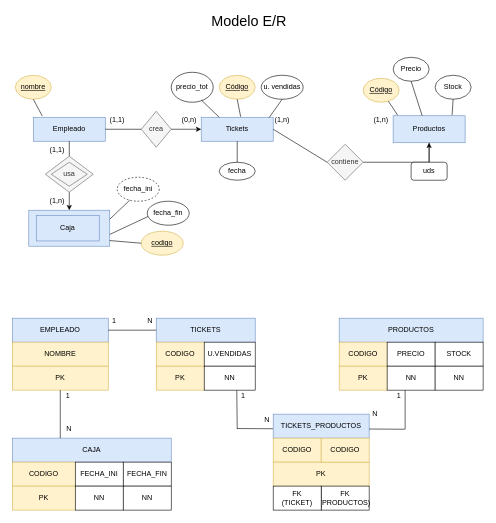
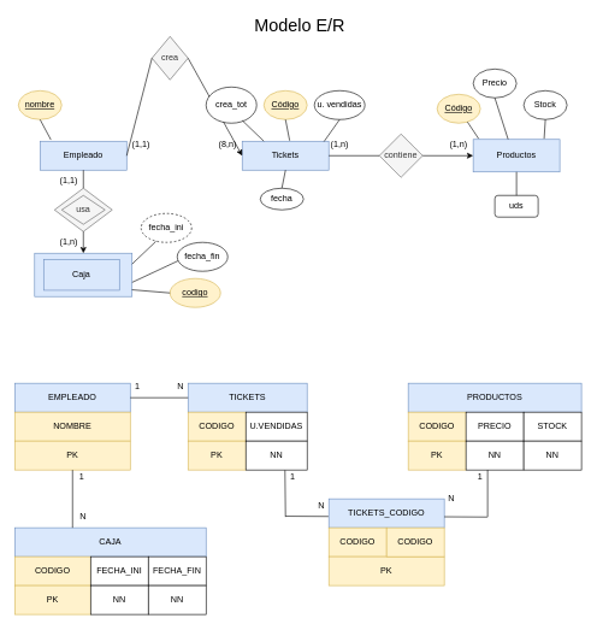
  <mxCell id="0" />
  <mxCell id="1" parent="0" />
  <mxCell id="2" value="Empleado" style="rounded=0;whiteSpace=wrap;html=1;fillColor=#dae8fc;strokeColor=#6c8ebf;" parent="1" vertex="1"><mxGeometry x="55" y="195" width="120" height="40" as="geometry" /></mxCell>
  <mxCell id="3" value="&lt;u&gt;nombre&lt;/u&gt;" style="ellipse;whiteSpace=wrap;html=1;fillColor=#fff2cc;strokeColor=#d6b656;" parent="1" vertex="1"><mxGeometry x="25" y="125" width="60" height="40" as="geometry" /></mxCell>
  <mxCell id="4" value="" style="endArrow=none;html=1;rounded=0;entryX=0.5;entryY=1;entryDx=0;entryDy=0;exitX=0.125;exitY=-0.05;exitDx=0;exitDy=0;exitPerimeter=0;" parent="1" source="2" target="3" edge="1"><mxGeometry width="50" height="50" relative="1" as="geometry"><mxPoint x="365" y="415" as="sourcePoint" /><mxPoint x="415" y="365" as="targetPoint" /></mxGeometry></mxCell>
- <mxCell id="5" value="crea" style="rhombus;whiteSpace=wrap;html=1;rounded=0;fillColor=#f5f5f5;fontColor=#333333;strokeColor=#666666;" parent="1" vertex="1"><mxGeometry x="235" y="185" width="50" height="60" as="geometry" /></mxCell>
+ <mxCell id="5" value="crea" style="rhombus;whiteSpace=wrap;html=1;rounded=0;fillColor=#f5f5f5;fontColor=#333333;strokeColor=#666666;" parent="1" vertex="1"><mxGeometry x="210" y="50" width="50" height="60" as="geometry" /></mxCell>
  <mxCell id="6" value="Tickets" style="whiteSpace=wrap;html=1;rounded=0;fillColor=#dae8fc;strokeColor=#6c8ebf;" parent="1" vertex="1"><mxGeometry x="335" y="195" width="120" height="40" as="geometry" /></mxCell>
  <mxCell id="7" value="" style="endArrow=none;html=1;rounded=0;exitX=1;exitY=0.5;exitDx=0;exitDy=0;entryX=0;entryY=0.5;entryDx=0;entryDy=0;" parent="1" source="2" target="5" edge="1"><mxGeometry width="50" height="50" relative="1" as="geometry"><mxPoint x="365" y="415" as="sourcePoint" /><mxPoint x="415" y="365" as="targetPoint" /></mxGeometry></mxCell>
  <mxCell id="8" value="" style="endArrow=classic;html=1;rounded=0;exitX=1;exitY=0.5;exitDx=0;exitDy=0;entryX=0;entryY=0.5;entryDx=0;entryDy=0;" parent="1" source="5" target="6" edge="1"><mxGeometry width="50" height="50" relative="1" as="geometry"><mxPoint x="365" y="415" as="sourcePoint" /><mxPoint x="415" y="365" as="targetPoint" /></mxGeometry></mxCell>
  <mxCell id="9" value="u. vendidas" style="ellipse;whiteSpace=wrap;html=1;" parent="1" vertex="1"><mxGeometry x="435" y="125" width="70" height="40" as="geometry" /></mxCell>
  <mxCell id="10" value="" style="endArrow=none;html=1;rounded=0;entryX=0.5;entryY=1;entryDx=0;entryDy=0;exitX=0.945;exitY=0.01;exitDx=0;exitDy=0;exitPerimeter=0;" parent="1" source="6" target="9" edge="1"><mxGeometry width="50" height="50" relative="1" as="geometry"><mxPoint x="365" y="405" as="sourcePoint" /><mxPoint x="415" y="355" as="targetPoint" /></mxGeometry></mxCell>
  <mxCell id="11" value="&lt;u&gt;Código&lt;/u&gt;" style="ellipse;whiteSpace=wrap;html=1;fillColor=#fff2cc;strokeColor=#d6b656;" parent="1" vertex="1"><mxGeometry x="365" y="125" width="60" height="40" as="geometry" /></mxCell>
  <mxCell id="12" value="" style="endArrow=none;html=1;rounded=0;entryX=0.5;entryY=1;entryDx=0;entryDy=0;exitX=0.548;exitY=-0.02;exitDx=0;exitDy=0;exitPerimeter=0;" parent="1" source="6" target="11" edge="1"><mxGeometry width="50" height="50" relative="1" as="geometry"><mxPoint x="365" y="405" as="sourcePoint" /><mxPoint x="415" y="355" as="targetPoint" /></mxGeometry></mxCell>
- <mxCell id="13" value="precio_tot" style="ellipse;whiteSpace=wrap;html=1;" parent="1" vertex="1"><mxGeometry x="285" y="120" width="70" height="50" as="geometry" /></mxCell>
+ <mxCell id="13" value="crea_tot" style="ellipse;whiteSpace=wrap;html=1;" parent="1" vertex="1"><mxGeometry x="285" y="120" width="70" height="50" as="geometry" /></mxCell>
  <mxCell id="14" value="" style="endArrow=none;html=1;rounded=0;entryX=0.719;entryY=0.929;entryDx=0;entryDy=0;exitX=0.25;exitY=0;exitDx=0;exitDy=0;entryPerimeter=0;" parent="1" source="6" target="13" edge="1"><mxGeometry width="50" height="50" relative="1" as="geometry"><mxPoint x="255" y="195" as="sourcePoint" /><mxPoint x="305" y="145" as="targetPoint" /></mxGeometry></mxCell>
  <mxCell id="15" value="" style="edgeStyle=orthogonalEdgeStyle;rounded=0;orthogonalLoop=1;jettySize=auto;html=1;" parent="1" source="16" target="17" edge="1"><mxGeometry relative="1" as="geometry" /></mxCell>
- <mxCell id="16" value="contiene" style="rhombus;whiteSpace=wrap;html=1;rounded=0;fillColor=#f5f5f5;fontColor=#333333;strokeColor=#666666;" parent="1" vertex="1"><mxGeometry x="545" y="240" width="60" height="60" as="geometry" /></mxCell>
+ <mxCell id="16" value="contiene" style="rhombus;whiteSpace=wrap;html=1;rounded=0;fillColor=#f5f5f5;fontColor=#333333;strokeColor=#666666;" parent="1" vertex="1"><mxGeometry x="525" y="185" width="60" height="60" as="geometry" /></mxCell>
  <mxCell id="17" value="Productos" style="whiteSpace=wrap;html=1;rounded=0;fillColor=#dae8fc;strokeColor=#6c8ebf;" parent="1" vertex="1"><mxGeometry x="655" y="192.5" width="120" height="45" as="geometry" /></mxCell>
  <mxCell id="18" value="&lt;u&gt;Código&lt;/u&gt;" style="ellipse;whiteSpace=wrap;html=1;fillColor=#fff2cc;strokeColor=#d6b656;" parent="1" vertex="1"><mxGeometry x="605" y="130" width="60" height="40" as="geometry" /></mxCell>
  <mxCell id="19" value="Stock" style="ellipse;whiteSpace=wrap;html=1;" parent="1" vertex="1"><mxGeometry x="725" y="125" width="60" height="40" as="geometry" /></mxCell>
  <mxCell id="20" value="" style="endArrow=none;html=1;rounded=0;entryX=0.819;entryY=-0.022;entryDx=0;entryDy=0;entryPerimeter=0;exitX=0.5;exitY=1;exitDx=0;exitDy=0;" parent="1" source="19" target="17" edge="1"><mxGeometry width="50" height="50" relative="1" as="geometry"><mxPoint x="505" y="245" as="sourcePoint" /><mxPoint x="555" y="195" as="targetPoint" /></mxGeometry></mxCell>
  <mxCell id="21" value="" style="endArrow=none;html=1;rounded=0;exitX=0.063;exitY=-0.022;exitDx=0;exitDy=0;exitPerimeter=0;" parent="1" source="17" target="18" edge="1"><mxGeometry width="50" height="50" relative="1" as="geometry"><mxPoint x="505" y="245" as="sourcePoint" /><mxPoint x="555" y="195" as="targetPoint" /></mxGeometry></mxCell>
  <mxCell id="22" value="Precio" style="ellipse;whiteSpace=wrap;html=1;" parent="1" vertex="1"><mxGeometry x="655" y="95" width="60" height="40" as="geometry" /></mxCell>
  <mxCell id="23" value="" style="endArrow=none;html=1;rounded=0;entryX=0.5;entryY=1;entryDx=0;entryDy=0;exitX=0.403;exitY=-0.004;exitDx=0;exitDy=0;exitPerimeter=0;" parent="1" source="17" target="22" edge="1"><mxGeometry width="50" height="50" relative="1" as="geometry"><mxPoint x="505" y="245" as="sourcePoint" /><mxPoint x="555" y="195" as="targetPoint" /></mxGeometry></mxCell>
  <mxCell id="24" value="" style="endArrow=none;html=1;rounded=0;exitX=1;exitY=0.5;exitDx=0;exitDy=0;entryX=0;entryY=0.5;entryDx=0;entryDy=0;" parent="1" source="6" target="16" edge="1"><mxGeometry width="50" height="50" relative="1" as="geometry"><mxPoint x="315" y="235" as="sourcePoint" /><mxPoint x="365" y="185" as="targetPoint" /></mxGeometry></mxCell>
  <mxCell id="25" value="&lt;font style=&quot;font-size: 24px&quot;&gt;Modelo E/R&lt;/font&gt;" style="text;html=1;strokeColor=none;fillColor=none;align=center;verticalAlign=middle;whiteSpace=wrap;rounded=0;dashed=1;" parent="1" vertex="1"><mxGeometry x="285" y="20" width="260" height="30" as="geometry" /></mxCell>
- <mxCell id="26" value="(0,n)" style="text;html=1;strokeColor=none;fillColor=none;align=center;verticalAlign=middle;whiteSpace=wrap;rounded=0;dashed=1;fontSize=12;" parent="1" vertex="1"><mxGeometry x="285" y="185" width="60" height="30" as="geometry" /></mxCell>
+ <mxCell id="26" value="(8,n)" style="text;html=1;strokeColor=none;fillColor=none;align=center;verticalAlign=middle;whiteSpace=wrap;rounded=0;dashed=1;fontSize=12;" parent="1" vertex="1"><mxGeometry x="285" y="185" width="60" height="30" as="geometry" /></mxCell>
  <mxCell id="27" value="(1,1)" style="text;html=1;strokeColor=none;fillColor=none;align=center;verticalAlign=middle;whiteSpace=wrap;rounded=0;dashed=1;fontSize=12;" parent="1" vertex="1"><mxGeometry x="165" y="185" width="60" height="30" as="geometry" /></mxCell>
  <mxCell id="28" value="(1,n)" style="text;html=1;strokeColor=none;fillColor=none;align=center;verticalAlign=middle;whiteSpace=wrap;rounded=0;dashed=1;fontSize=12;" parent="1" vertex="1"><mxGeometry x="440" y="185" width="60" height="30" as="geometry" /></mxCell>
  <mxCell id="29" value="(1,n)" style="text;html=1;strokeColor=none;fillColor=none;align=center;verticalAlign=middle;whiteSpace=wrap;rounded=0;dashed=1;fontSize=12;" parent="1" vertex="1"><mxGeometry x="605" y="185" width="60" height="30" as="geometry" /></mxCell>
  <mxCell id="30" value="EMPLEADO" style="rounded=0;whiteSpace=wrap;html=1;fontSize=12;fillColor=#dae8fc;strokeColor=#6c8ebf;" parent="1" vertex="1"><mxGeometry x="20" y="530" width="160" height="40" as="geometry" /></mxCell>
  <mxCell id="31" value="NOMBRE" style="rounded=0;whiteSpace=wrap;html=1;fontSize=12;fillColor=#fff2cc;strokeColor=#d6b656;" parent="1" vertex="1"><mxGeometry x="20" y="570" width="160" height="40" as="geometry" /></mxCell>
  <mxCell id="32" value="PK" style="rounded=0;whiteSpace=wrap;html=1;fontSize=12;fillColor=#fff2cc;strokeColor=#d6b656;" parent="1" vertex="1"><mxGeometry x="20" y="610" width="160" height="40" as="geometry" /></mxCell>
  <mxCell id="33" value="TICKETS" style="rounded=0;whiteSpace=wrap;html=1;fontSize=12;fillColor=#dae8fc;strokeColor=#6c8ebf;" parent="1" vertex="1"><mxGeometry x="260" y="530" width="165" height="40" as="geometry" /></mxCell>
  <mxCell id="34" value="CODIGO" style="rounded=0;whiteSpace=wrap;html=1;fontSize=12;fillColor=#fff2cc;strokeColor=#d6b656;" parent="1" vertex="1"><mxGeometry x="260" y="570" width="80" height="40" as="geometry" /></mxCell>
  <mxCell id="35" value="PK" style="rounded=0;whiteSpace=wrap;html=1;fontSize=12;fillColor=#fff2cc;strokeColor=#d6b656;" parent="1" vertex="1"><mxGeometry x="260" y="610" width="80" height="40" as="geometry" /></mxCell>
  <mxCell id="36" value="U.VENDIDAS" style="rounded=0;whiteSpace=wrap;html=1;fontSize=12;" parent="1" vertex="1"><mxGeometry x="340" y="570" width="85" height="40" as="geometry" /></mxCell>
  <mxCell id="37" value="NN" style="rounded=0;whiteSpace=wrap;html=1;fontSize=12;" parent="1" vertex="1"><mxGeometry x="340" y="610" width="85" height="40" as="geometry" /></mxCell>
  <mxCell id="38" value="PRODUCTOS" style="rounded=0;whiteSpace=wrap;html=1;fontSize=12;fillColor=#dae8fc;strokeColor=#6c8ebf;" parent="1" vertex="1"><mxGeometry x="565" y="530" width="240" height="40" as="geometry" /></mxCell>
  <mxCell id="39" value="CODIGO" style="rounded=0;whiteSpace=wrap;html=1;fontSize=12;fillColor=#fff2cc;strokeColor=#d6b656;" parent="1" vertex="1"><mxGeometry x="565" y="570" width="80" height="40" as="geometry" /></mxCell>
  <mxCell id="40" value="PK" style="rounded=0;whiteSpace=wrap;html=1;fontSize=12;fillColor=#fff2cc;strokeColor=#d6b656;" parent="1" vertex="1"><mxGeometry x="565" y="610" width="80" height="40" as="geometry" /></mxCell>
  <mxCell id="41" value="PRECIO" style="rounded=0;whiteSpace=wrap;html=1;fontSize=12;" parent="1" vertex="1"><mxGeometry x="645" y="570" width="80" height="40" as="geometry" /></mxCell>
  <mxCell id="42" value="NN" style="rounded=0;whiteSpace=wrap;html=1;fontSize=12;" parent="1" vertex="1"><mxGeometry x="645" y="610" width="80" height="40" as="geometry" /></mxCell>
  <mxCell id="43" value="STOCK" style="rounded=0;whiteSpace=wrap;html=1;fontSize=12;" parent="1" vertex="1"><mxGeometry x="725" y="570" width="80" height="40" as="geometry" /></mxCell>
  <mxCell id="44" value="NN" style="rounded=0;whiteSpace=wrap;html=1;fontSize=12;" parent="1" vertex="1"><mxGeometry x="725" y="610" width="80" height="40" as="geometry" /></mxCell>
  <mxCell id="45" value="" style="endArrow=none;html=1;rounded=0;fontSize=12;exitX=1;exitY=0.5;exitDx=0;exitDy=0;entryX=0;entryY=0.5;entryDx=0;entryDy=0;" parent="1" source="30" edge="1" target="33"><mxGeometry width="50" height="50" relative="1" as="geometry"><mxPoint x="380" y="640" as="sourcePoint" /><mxPoint x="230" y="550" as="targetPoint" /></mxGeometry></mxCell>
  <mxCell id="46" value="1" style="text;html=1;strokeColor=none;fillColor=none;align=center;verticalAlign=middle;whiteSpace=wrap;rounded=0;fontSize=12;" parent="1" vertex="1"><mxGeometry x="160" y="520" width="60" height="30" as="geometry" /></mxCell>
  <mxCell id="47" value="N" style="text;html=1;strokeColor=none;fillColor=none;align=center;verticalAlign=middle;whiteSpace=wrap;rounded=0;" vertex="1" parent="1"><mxGeometry x="220" y="520" width="60" height="30" as="geometry" /></mxCell>
  <mxCell id="48" value="1" style="text;html=1;strokeColor=none;fillColor=none;align=center;verticalAlign=middle;whiteSpace=wrap;rounded=0;" vertex="1" parent="1"><mxGeometry x="375" y="645" width="60" height="30" as="geometry" /></mxCell>
  <mxCell id="49" value="N" style="text;html=1;strokeColor=none;fillColor=none;align=center;verticalAlign=middle;whiteSpace=wrap;rounded=0;" vertex="1" parent="1"><mxGeometry x="415" y="685" width="60" height="30" as="geometry" /></mxCell>
  <mxCell id="50" value="Registro" style="rounded=0;whiteSpace=wrap;html=1;fillColor=#dae8fc;strokeColor=#6c8ebf;" vertex="1" parent="1"><mxGeometry x="47.5" y="350" width="135" height="60" as="geometry" /></mxCell>
  <mxCell id="51" value="usa" style="rhombus;whiteSpace=wrap;html=1;rounded=0;fillColor=#f5f5f5;fontColor=#333333;strokeColor=#666666;" vertex="1" parent="1"><mxGeometry x="75" y="260" width="80" height="60" as="geometry" /></mxCell>
  <mxCell id="52" value="" style="endArrow=none;html=1;rounded=0;entryX=0.5;entryY=1;entryDx=0;entryDy=0;exitX=0.5;exitY=0;exitDx=0;exitDy=0;" edge="1" parent="1" source="51" target="2"><mxGeometry width="50" height="50" relative="1" as="geometry"><mxPoint x="315" y="455" as="sourcePoint" /><mxPoint x="365" y="405" as="targetPoint" /></mxGeometry></mxCell>
  <mxCell id="53" value="" style="endArrow=classic;html=1;rounded=0;entryX=0.5;entryY=0;entryDx=0;entryDy=0;exitX=0.5;exitY=1;exitDx=0;exitDy=0;" edge="1" parent="1" source="51" target="50"><mxGeometry width="50" height="50" relative="1" as="geometry"><mxPoint x="315" y="455" as="sourcePoint" /><mxPoint x="365" y="405" as="targetPoint" /></mxGeometry></mxCell>
  <mxCell id="54" value="(1,n)" style="text;html=1;strokeColor=none;fillColor=none;align=center;verticalAlign=middle;whiteSpace=wrap;rounded=0;" vertex="1" parent="1"><mxGeometry x="65" y="320" width="60" height="30" as="geometry" /></mxCell>
  <mxCell id="55" value="(1,1)" style="text;html=1;strokeColor=none;fillColor=none;align=center;verticalAlign=middle;whiteSpace=wrap;rounded=0;" vertex="1" parent="1"><mxGeometry x="65" y="235" width="60" height="30" as="geometry" /></mxCell>
  <mxCell id="56" value="CAJA" style="rounded=0;whiteSpace=wrap;html=1;fontSize=12;fillColor=#dae8fc;strokeColor=#6c8ebf;" vertex="1" parent="1"><mxGeometry x="20" y="730" width="265" height="40" as="geometry" /></mxCell>
  <mxCell id="57" value="CODIGO" style="rounded=0;whiteSpace=wrap;html=1;fontSize=12;fillColor=#fff2cc;strokeColor=#d6b656;" vertex="1" parent="1"><mxGeometry x="20" y="770" width="105" height="40" as="geometry" /></mxCell>
  <mxCell id="58" value="PK" style="rounded=0;whiteSpace=wrap;html=1;fontSize=12;fillColor=#fff2cc;strokeColor=#d6b656;" vertex="1" parent="1"><mxGeometry x="20" y="810" width="105" height="40" as="geometry" /></mxCell>
  <mxCell id="59" value="Caja" style="rounded=0;whiteSpace=wrap;html=1;fillColor=#dae8fc;strokeColor=#6c8ebf;" vertex="1" parent="1"><mxGeometry x="60" y="358.75" width="105" height="42.5" as="geometry" /></mxCell>
  <mxCell id="60" value="fecha_fin" style="ellipse;whiteSpace=wrap;html=1;" vertex="1" parent="1"><mxGeometry x="245" y="335" width="70" height="40" as="geometry" /></mxCell>
  <mxCell id="61" value="fecha_ini" style="ellipse;whiteSpace=wrap;html=1;dashed=1;" vertex="1" parent="1"><mxGeometry x="195" y="295" width="70" height="40" as="geometry" /></mxCell>
  <mxCell id="62" value="" style="endArrow=none;html=1;rounded=0;exitX=1;exitY=0.25;exitDx=0;exitDy=0;entryX=0.294;entryY=0.963;entryDx=0;entryDy=0;entryPerimeter=0;" edge="1" parent="1" source="50" target="61"><mxGeometry width="50" height="50" relative="1" as="geometry"><mxPoint x="205" y="475" as="sourcePoint" /><mxPoint x="215" y="335" as="targetPoint" /></mxGeometry></mxCell>
  <mxCell id="63" value="" style="endArrow=none;html=1;rounded=0;entryX=0.016;entryY=0.64;entryDx=0;entryDy=0;exitX=1.001;exitY=0.672;exitDx=0;exitDy=0;exitPerimeter=0;entryPerimeter=0;" edge="1" parent="1" source="50" target="60"><mxGeometry width="50" height="50" relative="1" as="geometry"><mxPoint x="185" y="390" as="sourcePoint" /><mxPoint x="255" y="425" as="targetPoint" /></mxGeometry></mxCell>
  <mxCell id="64" value="usa" style="rhombus;whiteSpace=wrap;html=1;fillColor=#f5f5f5;fontColor=#333333;strokeColor=#666666;" vertex="1" parent="1"><mxGeometry x="85" y="270" width="60" height="40" as="geometry" /></mxCell>
  <mxCell id="65" value="" style="endArrow=none;html=1;rounded=0;exitX=0.5;exitY=1;exitDx=0;exitDy=0;entryX=0.25;entryY=1;entryDx=0;entryDy=0;" edge="1" parent="1" source="32" target="67"><mxGeometry width="50" height="50" relative="1" as="geometry"><mxPoint x="255" y="675" as="sourcePoint" /><mxPoint x="305" y="625" as="targetPoint" /></mxGeometry></mxCell>
  <mxCell id="66" value="1" style="text;html=1;strokeColor=none;fillColor=none;align=center;verticalAlign=middle;whiteSpace=wrap;rounded=0;fontSize=12;" vertex="1" parent="1"><mxGeometry x="82.5" y="645" width="60" height="30" as="geometry" /></mxCell>
  <mxCell id="67" value="N" style="text;html=1;strokeColor=none;fillColor=none;align=center;verticalAlign=middle;whiteSpace=wrap;rounded=0;" vertex="1" parent="1"><mxGeometry x="85" y="700" width="60" height="30" as="geometry" /></mxCell>
  <mxCell id="68" value="&lt;u&gt;codigo&lt;/u&gt;" style="ellipse;whiteSpace=wrap;html=1;fillColor=#fff2cc;strokeColor=#d6b656;" vertex="1" parent="1"><mxGeometry x="235" y="385" width="70" height="40" as="geometry" /></mxCell>
  <mxCell id="69" value="" style="endArrow=none;html=1;rounded=0;exitX=0.998;exitY=0.843;exitDx=0;exitDy=0;exitPerimeter=0;entryX=0;entryY=0.5;entryDx=0;entryDy=0;" edge="1" parent="1" source="50" target="68"><mxGeometry width="50" height="50" relative="1" as="geometry"><mxPoint x="195" y="415" as="sourcePoint" /><mxPoint x="245" y="365" as="targetPoint" /></mxGeometry></mxCell>
  <mxCell id="70" value="FECHA_INI" style="rounded=0;whiteSpace=wrap;html=1;fontSize=12;" vertex="1" parent="1"><mxGeometry x="125" y="770" width="80" height="40" as="geometry" /></mxCell>
  <mxCell id="71" value="NN" style="rounded=0;whiteSpace=wrap;html=1;fontSize=12;" vertex="1" parent="1"><mxGeometry x="125" y="810" width="80" height="40" as="geometry" /></mxCell>
  <mxCell id="72" value="FECHA_FIN" style="rounded=0;whiteSpace=wrap;html=1;fontSize=12;" vertex="1" parent="1"><mxGeometry x="205" y="770" width="80" height="40" as="geometry" /></mxCell>
  <mxCell id="73" value="NN" style="rounded=0;whiteSpace=wrap;html=1;fontSize=12;" vertex="1" parent="1"><mxGeometry x="205" y="810" width="80" height="40" as="geometry" /></mxCell>
- <mxCell id="74" value="fecha" style="ellipse;whiteSpace=wrap;html=1;" vertex="1" parent="1"><mxGeometry x="365" y="270" width="60" height="30" as="geometry" /></mxCell>
+ <mxCell id="74" value="fecha" style="ellipse;whiteSpace=wrap;html=1;" vertex="1" parent="1"><mxGeometry x="360" y="260" width="60" height="30" as="geometry" /></mxCell>
  <mxCell id="75" value="" style="endArrow=none;html=1;rounded=0;entryX=0.5;entryY=1;entryDx=0;entryDy=0;exitX=0.5;exitY=0;exitDx=0;exitDy=0;" edge="1" parent="1" source="74" target="6"><mxGeometry width="50" height="50" relative="1" as="geometry"><mxPoint x="315" y="325" as="sourcePoint" /><mxPoint x="365" y="275" as="targetPoint" /></mxGeometry></mxCell>
  <mxCell id="76" value="uds" style="whiteSpace=wrap;html=1;rounded=1;" vertex="1" parent="1"><mxGeometry x="685" y="270" width="60" height="30" as="geometry" /></mxCell>
  <mxCell id="77" value="" style="endArrow=none;html=1;rounded=0;entryX=0.5;entryY=1;entryDx=0;entryDy=0;exitX=0.5;exitY=0;exitDx=0;exitDy=0;" edge="1" parent="1" source="76" target="17"><mxGeometry width="50" height="50" relative="1" as="geometry"><mxPoint x="585" y="335" as="sourcePoint" /><mxPoint x="635" y="285" as="targetPoint" /></mxGeometry></mxCell>
- <mxCell id="78" value="TICKETS_PRODUCTOS" style="rounded=0;whiteSpace=wrap;html=1;fontSize=12;fillColor=#dae8fc;strokeColor=#6c8ebf;" vertex="1" parent="1"><mxGeometry x="455" y="690" width="160" height="40" as="geometry" /></mxCell>
+ <mxCell id="78" value="TICKETS_CODIGO" style="rounded=0;whiteSpace=wrap;html=1;fontSize=12;fillColor=#dae8fc;strokeColor=#6c8ebf;" vertex="1" parent="1"><mxGeometry x="455" y="690" width="160" height="40" as="geometry" /></mxCell>
  <mxCell id="79" value="CODIGO" style="rounded=0;whiteSpace=wrap;html=1;fontSize=12;fillColor=#fff2cc;strokeColor=#d6b656;" vertex="1" parent="1"><mxGeometry x="455" y="730" width="80" height="40" as="geometry" /></mxCell>
  <mxCell id="80" value="PK" style="rounded=0;whiteSpace=wrap;html=1;fontSize=12;fillColor=#fff2cc;strokeColor=#d6b656;" vertex="1" parent="1"><mxGeometry x="455" y="770" width="160" height="40" as="geometry" /></mxCell>
  <mxCell id="81" value="CODIGO" style="rounded=0;whiteSpace=wrap;html=1;fontSize=12;fillColor=#fff2cc;strokeColor=#d6b656;" vertex="1" parent="1"><mxGeometry x="535" y="730" width="80" height="40" as="geometry" /></mxCell>
- <mxCell id="82" value="FK&lt;br&gt;(PRODUCTOS)" style="rounded=0;whiteSpace=wrap;html=1;fontSize=12;" vertex="1" parent="1"><mxGeometry x="535" y="810" width="80" height="40" as="geometry" /></mxCell>
- <mxCell id="83" value="FK&lt;br&gt;(TICKET)" style="rounded=0;whiteSpace=wrap;html=1;fontSize=12;" vertex="1" parent="1"><mxGeometry x="455" y="810" width="80" height="40" as="geometry" /></mxCell>
  <mxCell id="84" value="N" style="text;html=1;strokeColor=none;fillColor=none;align=center;verticalAlign=middle;whiteSpace=wrap;rounded=0;" vertex="1" parent="1"><mxGeometry x="595" y="675" width="60" height="30" as="geometry" /></mxCell>
  <mxCell id="85" value="" style="endArrow=none;html=1;rounded=0;exitX=0.639;exitY=1.01;exitDx=0;exitDy=0;exitPerimeter=0;" edge="1" parent="1" source="37"><mxGeometry width="50" height="50" relative="1" as="geometry"><mxPoint x="395" y="655" as="sourcePoint" /><mxPoint x="395" y="715" as="targetPoint" /></mxGeometry></mxCell>
  <mxCell id="86" value="" style="endArrow=none;html=1;rounded=0;entryX=-0.003;entryY=0.609;entryDx=0;entryDy=0;entryPerimeter=0;" edge="1" parent="1" target="78"><mxGeometry width="50" height="50" relative="1" as="geometry"><mxPoint x="395" y="714" as="sourcePoint" /><mxPoint x="525" y="585" as="targetPoint" /></mxGeometry></mxCell>
  <mxCell id="87" value="" style="endArrow=none;html=1;rounded=0;entryX=-0.003;entryY=0.609;entryDx=0;entryDy=0;entryPerimeter=0;" edge="1" parent="1"><mxGeometry width="50" height="50" relative="1" as="geometry"><mxPoint x="615" y="714.82" as="sourcePoint" /><mxPoint x="674.52" y="715.18" as="targetPoint" /></mxGeometry></mxCell>
  <mxCell id="88" value="" style="endArrow=none;html=1;rounded=0;" edge="1" parent="1"><mxGeometry width="50" height="50" relative="1" as="geometry"><mxPoint x="675" y="650" as="sourcePoint" /><mxPoint x="675" y="715.24" as="targetPoint" /></mxGeometry></mxCell>
  <mxCell id="89" value="1" style="text;html=1;strokeColor=none;fillColor=none;align=center;verticalAlign=middle;whiteSpace=wrap;rounded=0;" vertex="1" parent="1"><mxGeometry x="635" y="645" width="60" height="30" as="geometry" /></mxCell>
